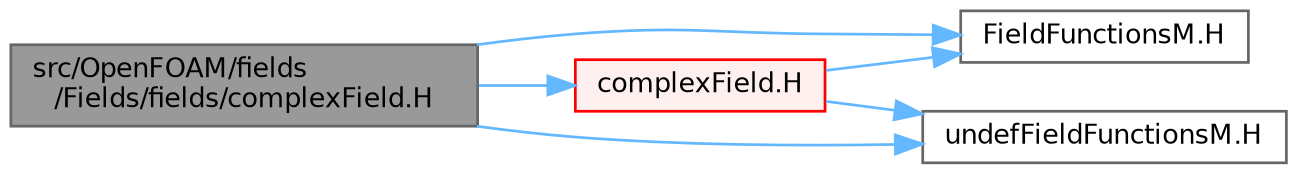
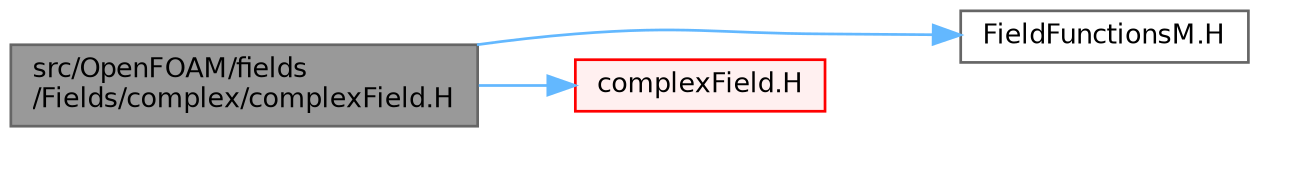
  digraph {
    rankdir=LR
    node [color=grey40 fillcolor=white fontname=Helvetica fontsize=10 shape=box style=filled]
    edge [color=steelblue1 fontname=Helvetica fontsize=10 labelfontname=Helvetica labelfontsize=10 style=solid]
-   n1 [color=gray40 fillcolor=grey60 fontcolor=black height=0.2 label="src/OpenFOAM/fields\l/Fields/fields/complexField.H" width=0.4]
+   n1 [color=gray40 fillcolor=grey60 fontcolor=black height=0.2 label="src/OpenFOAM/fields\l/Fields/complex/complexField.H" width=0.4]
    n2 [color=red fillcolor="#FFF0F0" height=0.2 label="complexField.H" width=0.4]
    n3 [height=0.2 label="FieldFunctionsM.H" width=0.4]
-   n4 [height=0.2 label="undefFieldFunctionsM.H" width=0.4]
    n1 -> n2
    n1 -> n3
-   n1 -> n4
-   n2 -> n3
-   n2 -> n4
  }
